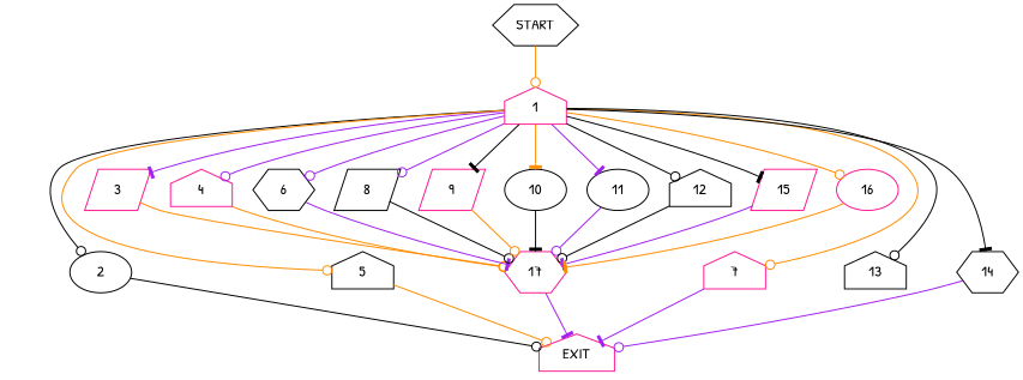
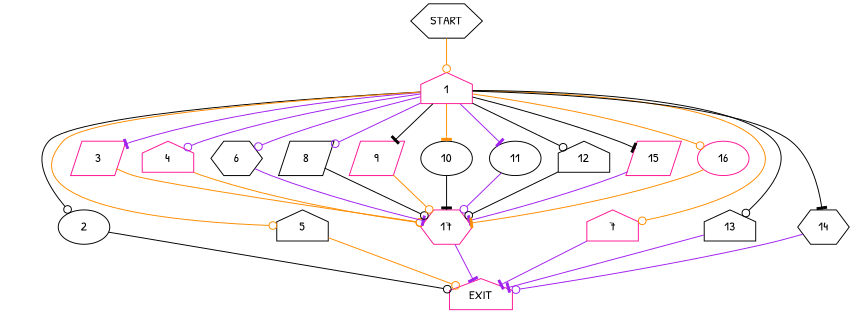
  digraph {
    fontname="Patrick Hand"
    node [color=black fontname="Patrick Hand" shape=house]
    edge [arrowhead=odot color=purple fontname="Patrick Hand"]
    n1 [label=START shape=hexagon]
    1 [color=deeppink]
    2 [shape=ellipse]
    3 [color=deeppink shape=parallelogram]
    4 [color=deeppink]
    5
    6 [shape=hexagon]
    7 [color=deeppink]
    8 [shape=parallelogram]
    9 [color=deeppink shape=parallelogram]
    10 [shape=ellipse]
    11 [shape=ellipse]
    12
    13
    14 [shape=hexagon]
    15 [color=deeppink shape=parallelogram]
    16 [color=deeppink shape=ellipse]
    n18 [color=deeppink label=EXIT]
    17 [color=deeppink shape=hexagon]
    n1 -> 1 [color=darkorange]
    1 -> 2 [color=black]
    1 -> 3 [arrowhead=tee]
    1 -> 4
    1 -> 5 [color=darkorange]
    1 -> 6
    1 -> 7 [color=darkorange]
    1 -> 8
    1 -> 9 [arrowhead=tee color=black]
    1 -> 10 [arrowhead=tee color=darkorange]
    1 -> 11 [arrowhead=tee]
    1 -> 12 [color=black]
    1 -> 13 [color=black]
    1 -> 14 [arrowhead=tee color=black]
    1 -> 15 [arrowhead=tee color=black]
    1 -> 16 [color=darkorange]
    2 -> n18 [color=black]
    3 -> 17 [color=darkorange]
    4 -> 17 [color=darkorange]
    5 -> n18 [color=darkorange]
    6 -> 17 [arrowhead=tee]
    7 -> n18 [arrowhead=tee]
    8 -> 17 [color=black]
    9 -> 17 [color=darkorange]
    10 -> 17 [arrowhead=tee color=black]
    11 -> 17
    12 -> 17 [color=black]
+   13 -> n18 [arrowhead=tee]
    14 -> n18
    15 -> 17 [arrowhead=tee]
    16 -> 17 [arrowhead=tee color=darkorange]
    17 -> n18 [arrowhead=tee]
  }
